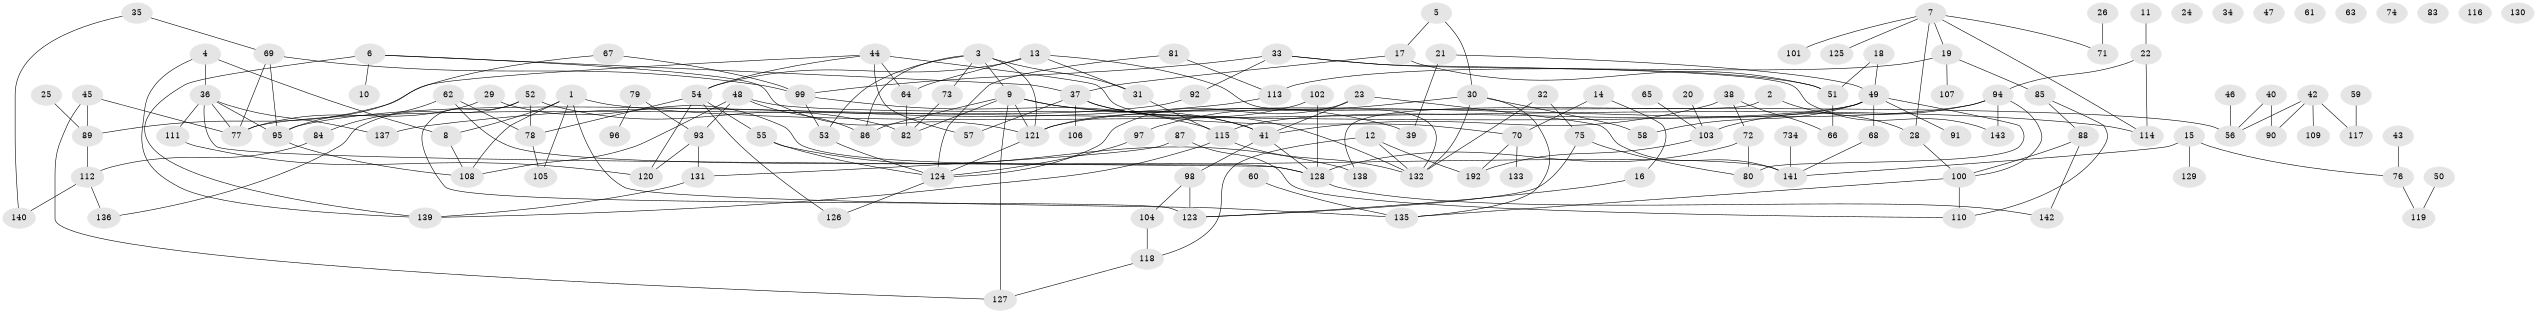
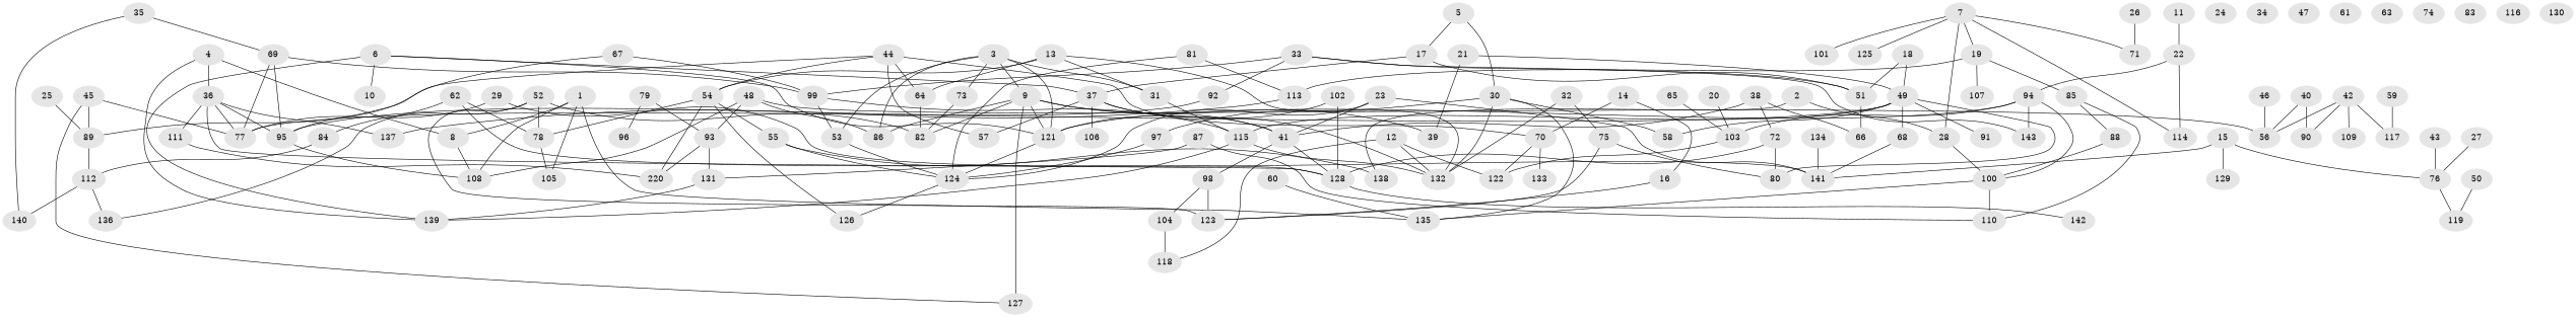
  graph {
    node [color=gray90 style=filled]
    1
    8
    105
    108
    114
    135
    2
    28
    138
    100
    3
    9
    31
    53
    73
    86
    121
    39
    41
    82
    127
    115
    124
    4
    36
    139
    77
    95
    111
    128
    137
    5
    17
    30
    37
    51
    132
    58
    97
    6
    10
    57
    106
    7
    19
    71
    101
    125
    85
    107
    113
    98
    11
    22
    94
    12
    118
-   122 [label=192]
+   122
    13
    54
    64
    78
    55
-   120
+   120 [label=220]
    126
    14
    16
    70
    123
    133
    15
    76
    129
    141
    119
    66
    18
    49
    68
    80
    91
    88
    110
    20
    103
    21
    143
    23
    24
    25
    89
    112
    26
+   27
    29
    32
    75
    33
    92
    99
    34
    35
    69
    140
    142
    38
    72
    40
    56
    90
    104
    42
    109
    117
    43
    44
    45
    46
    47
    48
    93
    131
    50
    52
    136
    59
    60
    61
    62
    84
    63
    65
    67
    74
    79
    96
    81
    83
    87
    102
    116
    130
-   134 [label=734]
+   134
    1 -- 8
    1 -- 105
    1 -- 108
-   1 -- 114
    1 -- 135
    8 -- 108
    2 -- 28
    2 -- 138
    28 -- 100
    100 -- 135
    100 -- 110
    3 -- 9
    3 -- 31
    3 -- 53
    3 -- 73
    3 -- 86
    3 -- 121
    9 -- 86
    9 -- 121
    9 -- 39
    9 -- 41
    9 -- 82
    9 -- 127
    31 -- 115
    53 -- 124
    73 -- 82
    121 -- 124
    41 -- 128
    41 -- 98
    115 -- 139
    115 -- 132
    124 -- 126
    4 -- 8
    4 -- 36
    4 -- 139
    36 -- 77
    36 -- 95
    36 -- 111
    36 -- 128
    36 -- 137
    95 -- 108
    111 -- 120
    128 -- 142
    5 -- 17
    5 -- 30
    17 -- 37
    17 -- 51
    30 -- 135
    30 -- 132
    30 -- 58
    30 -- 97
    37 -- 41
    37 -- 132
    37 -- 57
    37 -- 106
    51 -- 66
    97 -- 124
    6 -- 121
    6 -- 139
    6 -- 37
    6 -- 10
    7 -- 114
    7 -- 28
    7 -- 19
    7 -- 71
    7 -- 101
    7 -- 125
    19 -- 85
    19 -- 107
    19 -- 113
    85 -- 88
    85 -- 110
    113 -- 137
    98 -- 123
    98 -- 104
    11 -- 22
    22 -- 114
    22 -- 94
    94 -- 100
    94 -- 121
    94 -- 103
    94 -- 143
    12 -- 132
    12 -- 118
    12 -- 122
-   118 -- 127
    13 -- 31
    13 -- 132
    13 -- 54
    13 -- 64
    54 -- 78
    54 -- 55
    54 -- 120
    54 -- 126
    64 -- 82
    78 -- 105
    55 -- 138
    55 -- 124
    14 -- 16
    14 -- 70
    16 -- 123
    70 -- 122
    70 -- 133
    15 -- 76
    15 -- 129
    15 -- 141
    76 -- 119
    18 -- 51
    18 -- 49
    49 -- 115
    49 -- 77
    49 -- 58
    49 -- 68
    49 -- 80
    49 -- 91
    68 -- 141
    88 -- 100
-   88 -- 142
    20 -- 103
    103 -- 122
    21 -- 39
    21 -- 49
    23 -- 41
    23 -- 124
    23 -- 141
    25 -- 89
    89 -- 112
    112 -- 140
    112 -- 136
    26 -- 71
+   27 -- 76
    29 -- 77
    29 -- 141
    32 -- 132
    32 -- 75
    75 -- 123
    75 -- 80
    33 -- 51
    33 -- 143
    33 -- 92
    33 -- 99
    92 -- 95
    99 -- 53
    99 -- 115
    35 -- 69
    35 -- 140
    69 -- 77
    69 -- 95
    69 -- 99
    38 -- 41
    38 -- 66
    38 -- 72
    72 -- 128
    72 -- 80
    40 -- 56
    40 -- 90
    104 -- 118
    42 -- 56
    42 -- 90
    42 -- 109
    42 -- 117
    43 -- 76
    44 -- 57
    44 -- 54
    44 -- 64
    44 -- 70
    44 -- 89
    45 -- 127
    45 -- 77
    45 -- 89
    46 -- 56
    48 -- 108
    48 -- 86
    48 -- 56
    48 -- 93
    93 -- 120
    93 -- 131
    131 -- 139
    50 -- 119
    52 -- 82
    52 -- 78
    52 -- 123
    52 -- 136
    59 -- 117
    60 -- 135
    62 -- 128
    62 -- 78
    62 -- 84
    84 -- 112
    65 -- 103
    67 -- 95
    67 -- 99
    79 -- 93
    79 -- 96
    81 -- 124
    81 -- 113
    87 -- 110
    87 -- 131
    102 -- 121
    102 -- 128
    134 -- 141
  }
